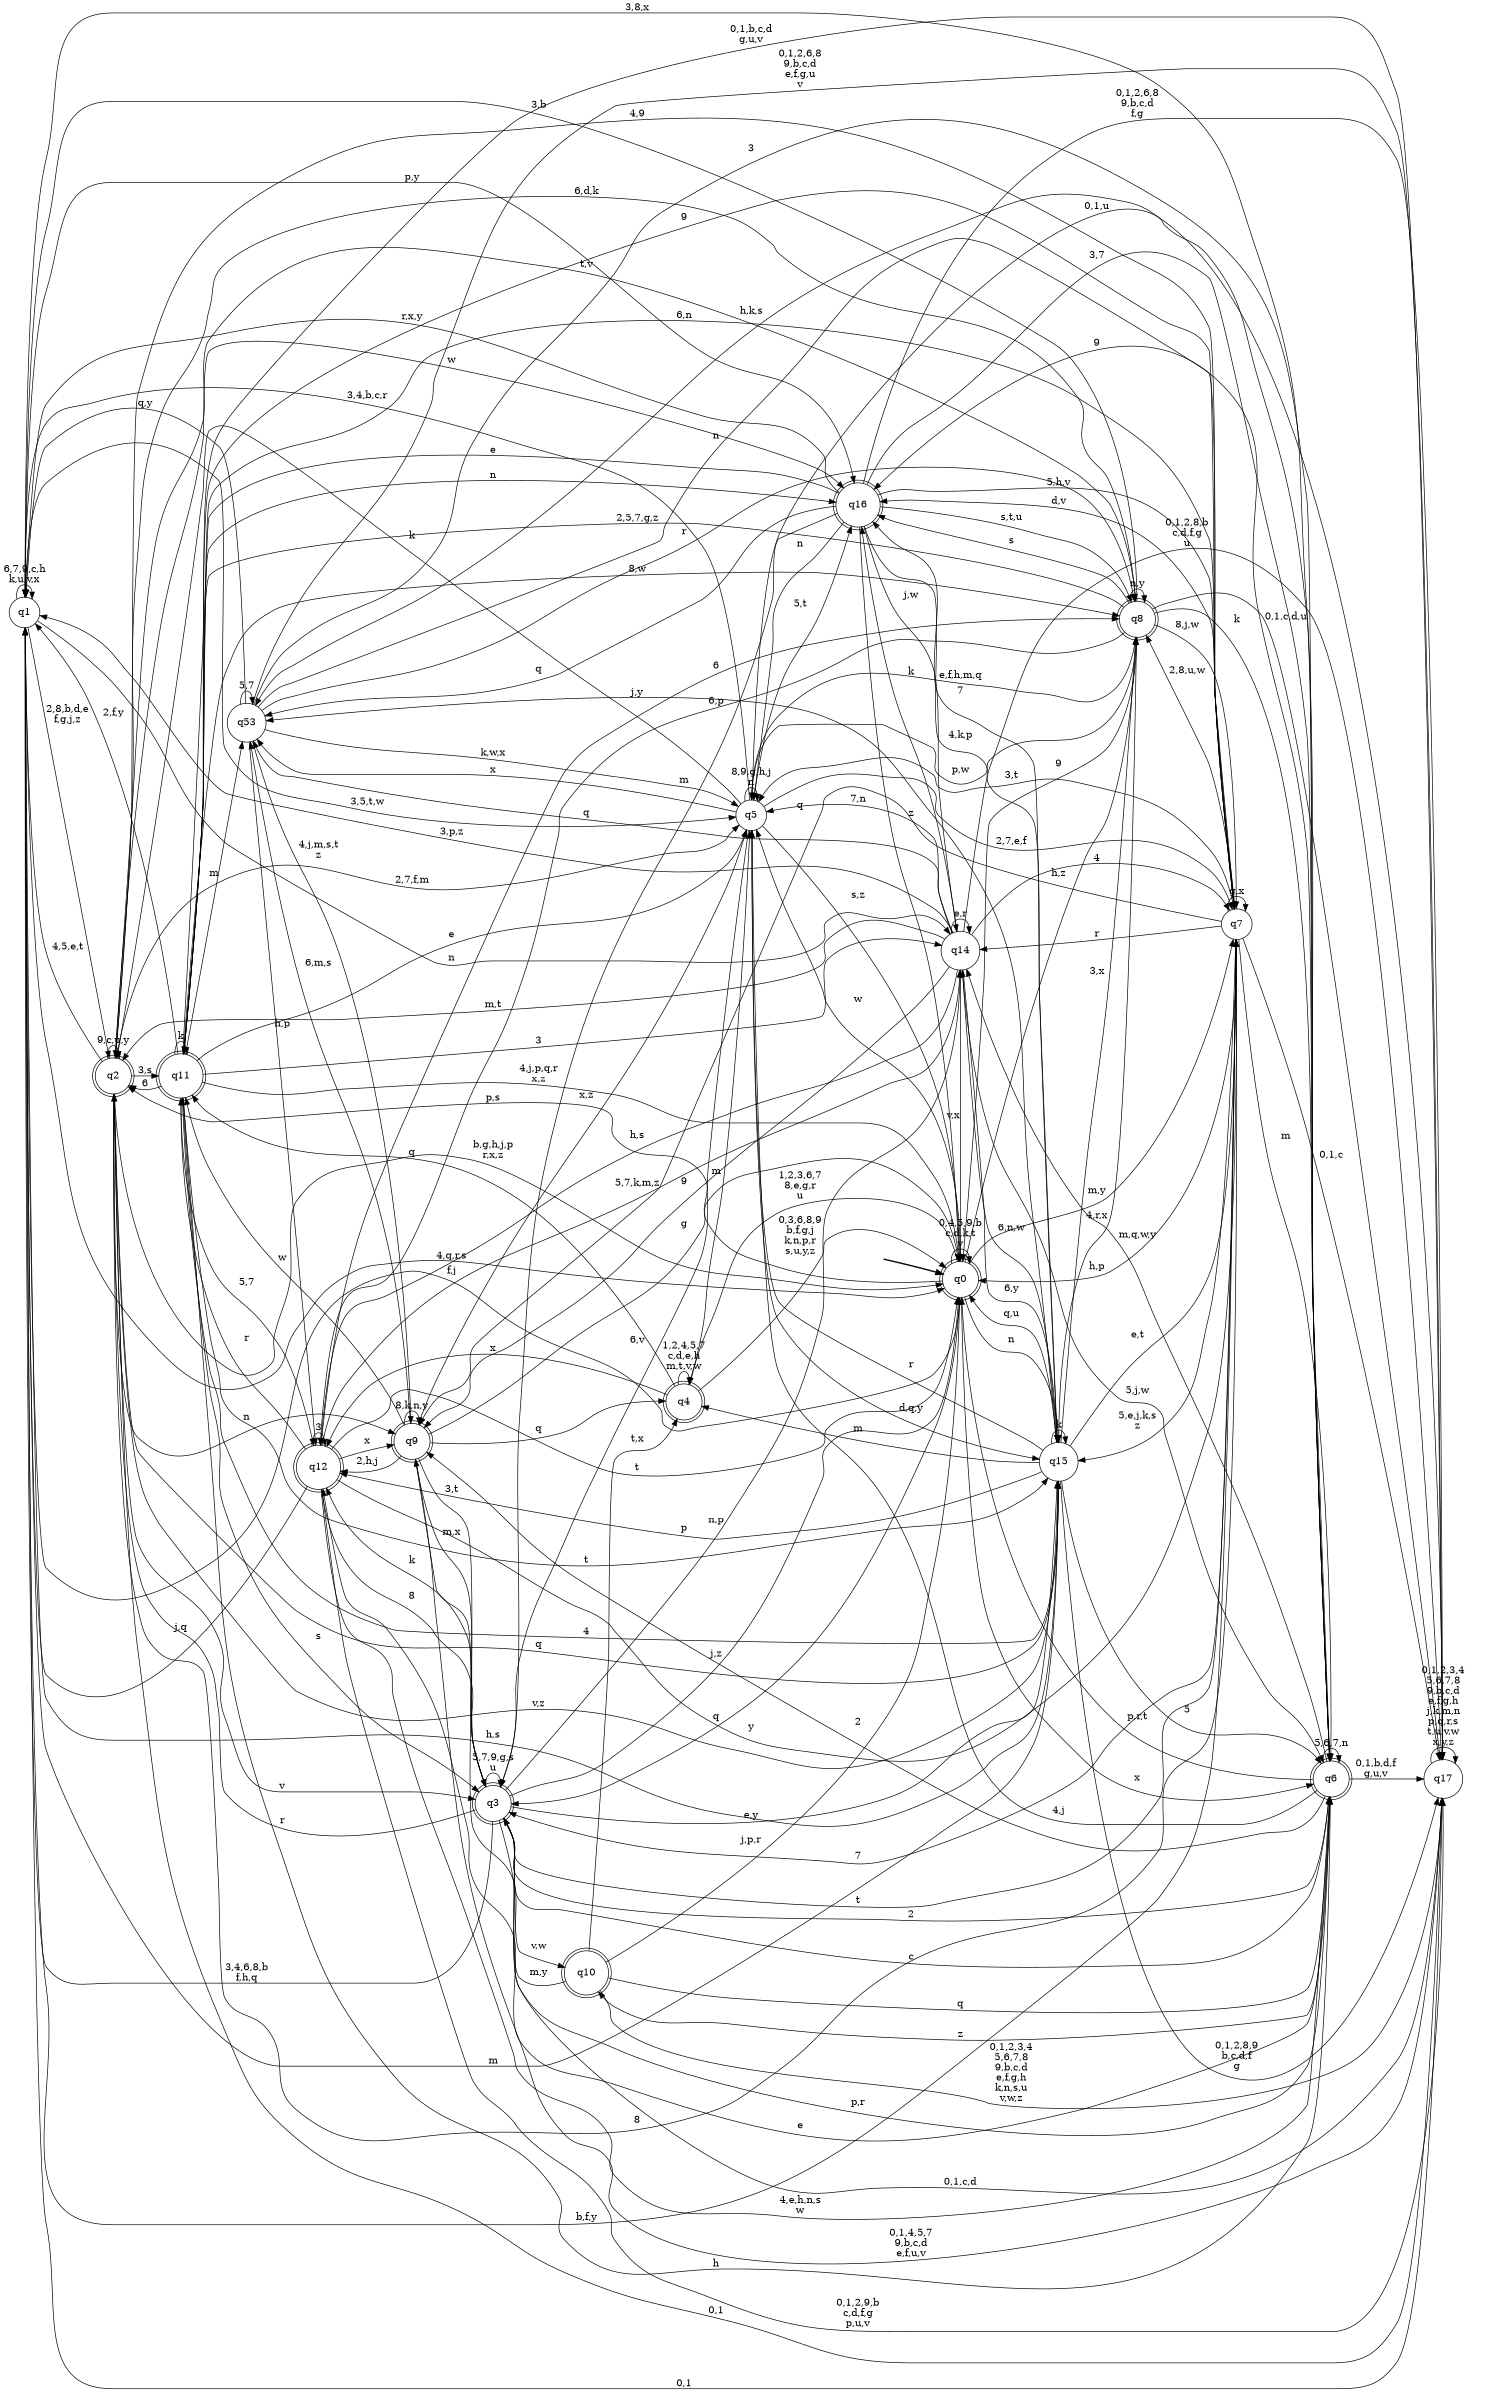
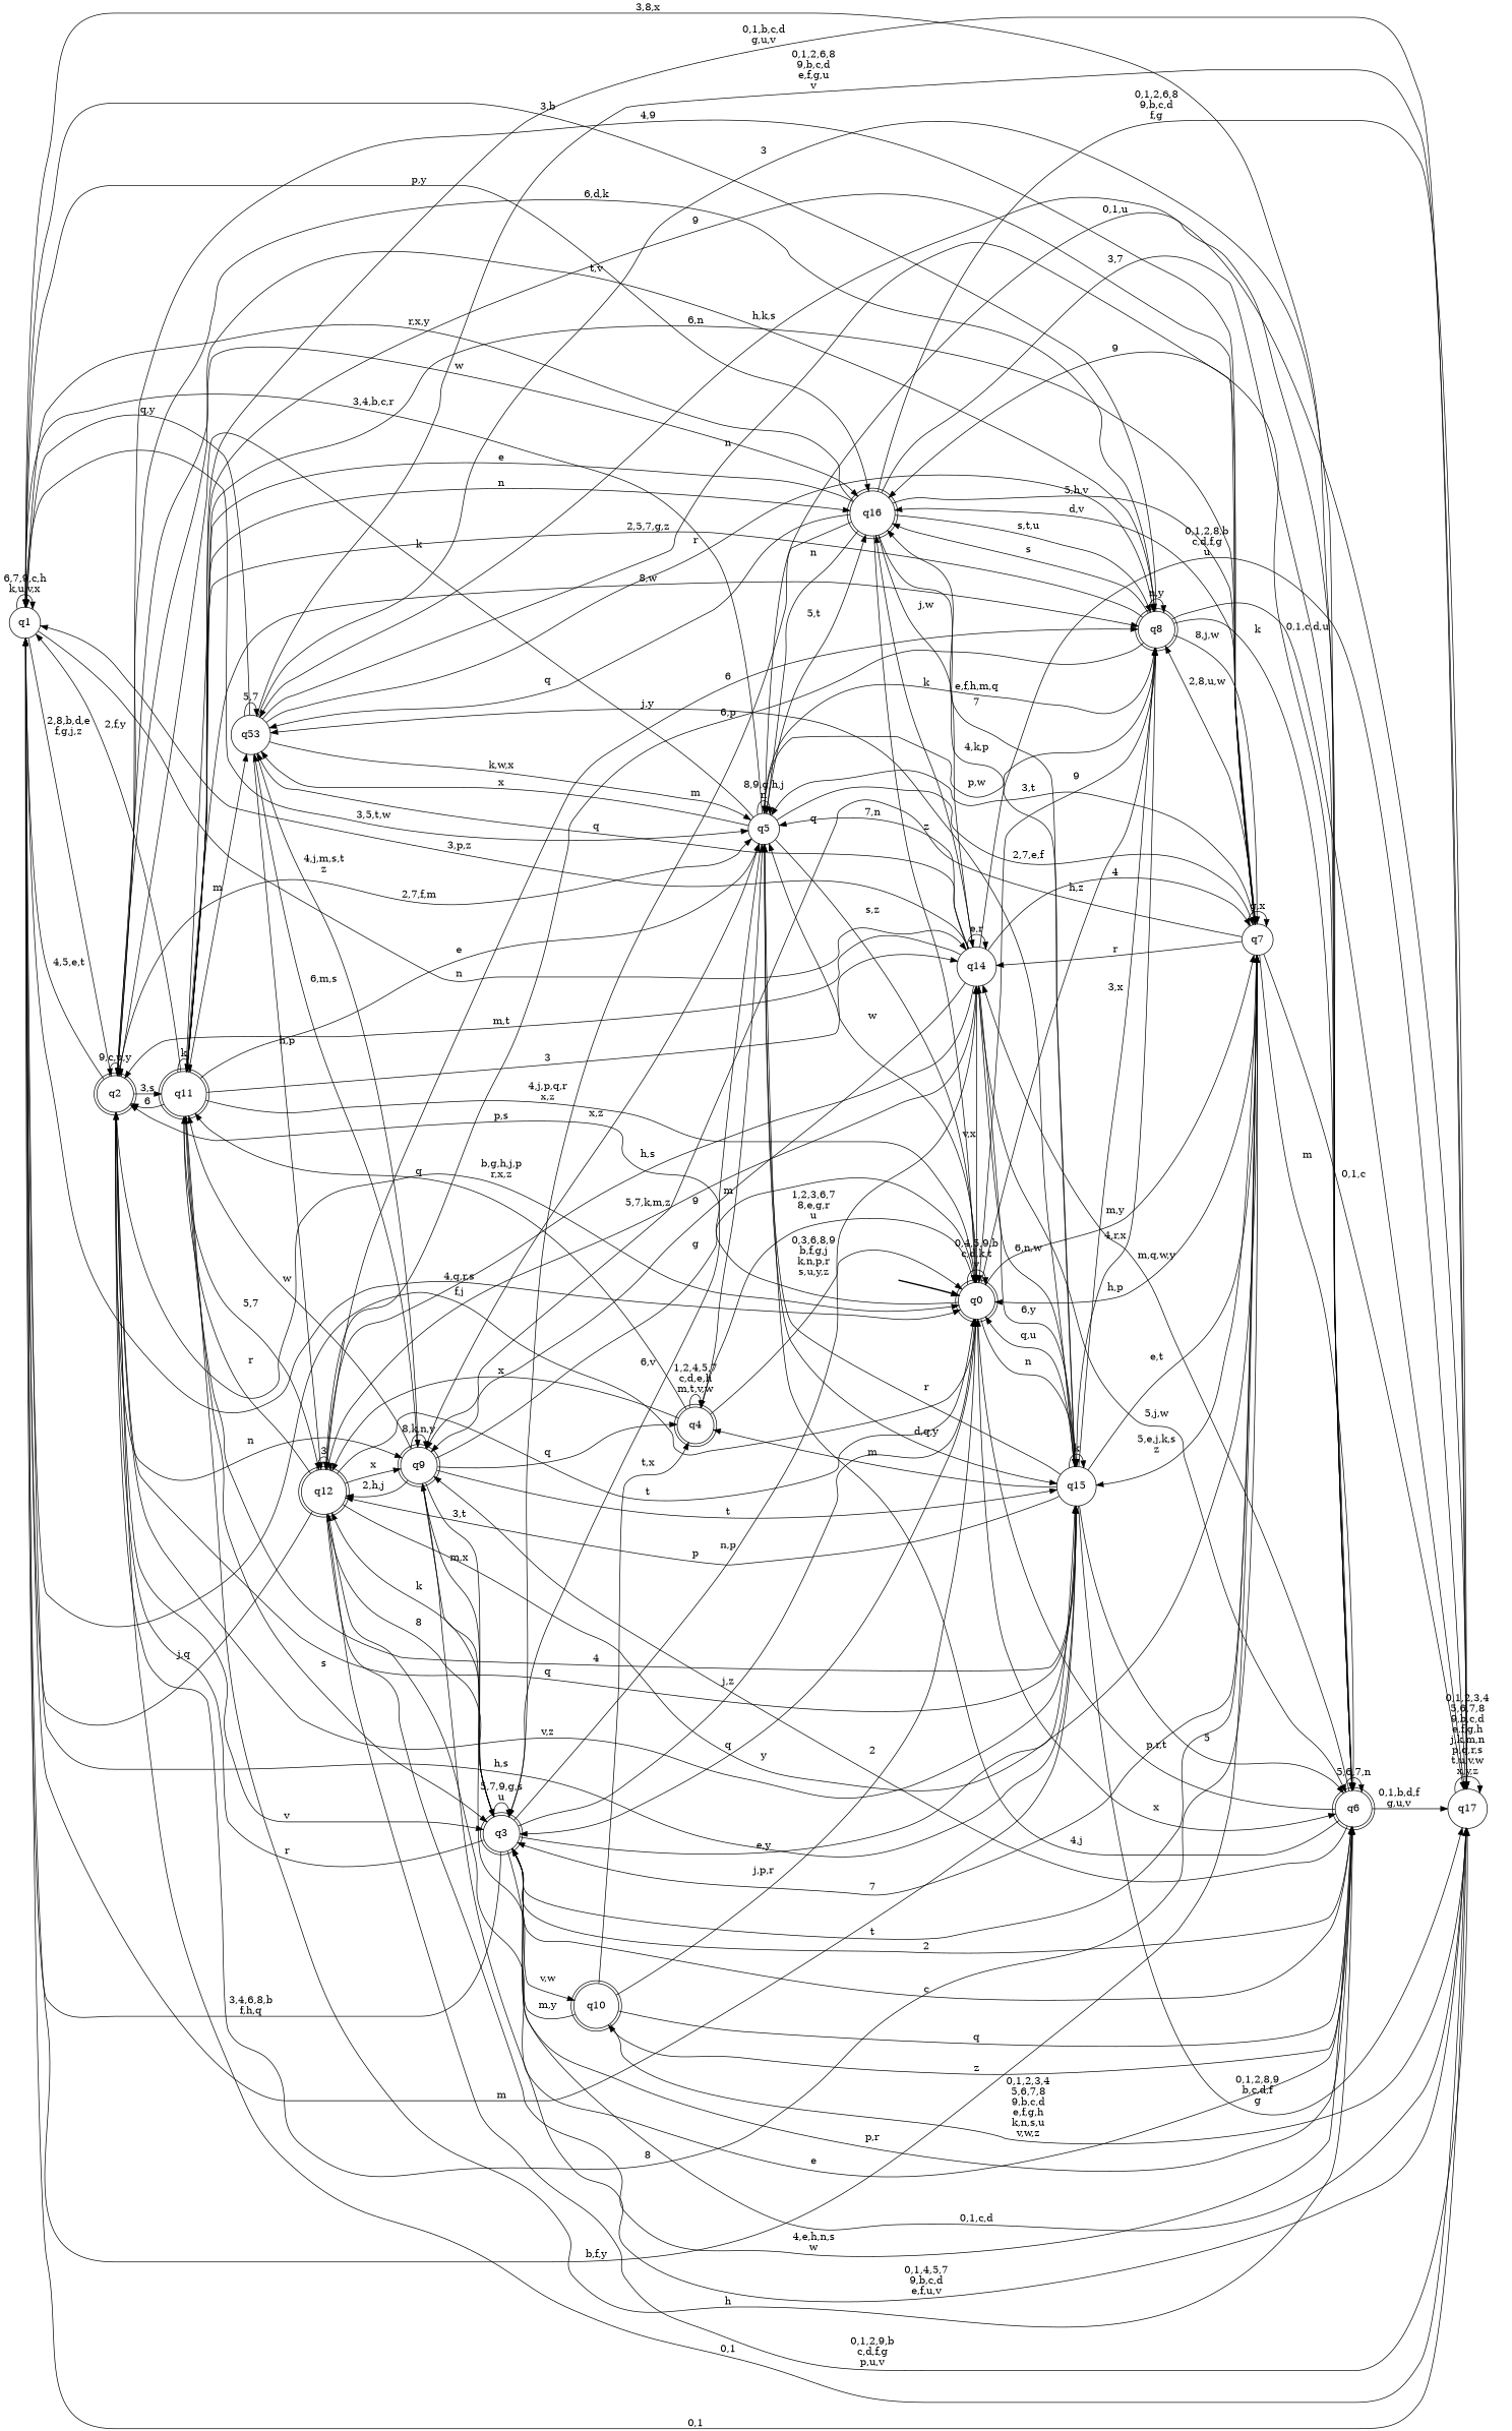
  digraph {
    fontname="DejaVu Serif"
    rankdir=LR
    node [fontname="DejaVu Serif" shape=doublecircle style="rounded,filled" color=black fillcolor=white]
    edge [fontname="DejaVu Serif"]
    __start0 [height=0 shape=none style=invis width=0 color="" fillcolor=""]
    n2 [label=q0]
    n3 [label=q1 shape=circle style=filled]
    n4 [label=q2]
    n5 [label=q3]
    n6 [label=q4]
    n7 [label=q5 shape=circle style=filled]
    n8 [label=q6]
    n9 [label=q7 shape=circle style=filled]
    n10 [label=q8]
    n11 [label=q15 shape=circle style=filled]
    n12 [label=q14 shape=circle style=filled]
    n13 [label=q16]
    n14 [label=q17 shape=circle style=filled]
    n15 [label=q9]
    n16 [label=q11]
    n17 [label=q10]
    n18 [label=q12]
    n19 [label=q53 shape=circle style=filled]
    subgraph cluster_1 {
      nodesep=0.15
      ranksep=0.15
      style=invis
      __start0
      n2
    }
    __start0 -> n2 [penwidth=2]
    n2 -> n2 [label="0,4,5,9,b\nc,d,k,t\nv"]
    n2 -> n3 [label="f,j"]
    n2 -> n4 [label="p,s"]
    n2 -> n5 [label=q]
    n2 -> n6 [label="1,2,3,6,7\n8,e,g,r\nu"]
    n2 -> n7 [label=w]
    n2 -> n8 [label=x]
    n2 -> n9 [label="m,y"]
    n2 -> n10 [label="h,z"]
    n2 -> n11 [label=n]
    n3 -> n2 [label="4,q,r,s"]
    n3 -> n3 [label="6,7,9,c,h\nk,u,v,x"]
    n3 -> n4 [label="2,8,b,d,e\nf,g,j,z"]
    n3 -> n7 [label="3,5,t,w"]
    n3 -> n11 [label=m]
    n3 -> n12 [label=n]
    n3 -> n13 [label="p,y"]
    n3 -> n14 [label="0,1"]
    n4 -> n2 [label="b,g,h,j,p\nr,x,z"]
    n4 -> n3 [label="4,5,e,t"]
    n4 -> n4 [label="9,c,u,y"]
    n4 -> n5 [label=v]
    n4 -> n7 [label="2,7,f,m"]
    n4 -> n9 [label=8]
    n4 -> n10 [label="6,d,k"]
    n4 -> n11 [label=q]
    n4 -> n13 [label=w]
    n4 -> n14 [label="0,1"]
    n4 -> n15 [label=n]
    n4 -> n16 [label="3,s"]
    n5 -> n2 [label="j,z"]
    n5 -> n3 [label="3,4,6,8,b\nf,h,q"]
    n5 -> n4 [label=r]
    n5 -> n5 [label="5,7,9,g,s\nu"]
    n5 -> n8 [label=2]
    n5 -> n9 [label=t]
    n5 -> n11 [label="e,y"]
    n5 -> n12 [label="n,p"]
    n5 -> n14 [label="0,1,c,d"]
    n5 -> n15 [label="m,x"]
    n5 -> n17 [label="v,w"]
    n5 -> n18 [label=k]
    n6 -> n2 [label="0,3,6,8,9\nb,f,g,j\nk,n,p,r\ns,u,y,z"]
    n6 -> n6 [label="1,2,4,5,7\nc,d,e,h\nm,t,v,w"]
    n6 -> n7 [label=m]
    n6 -> n16 [label=q]
    n6 -> n18 [label=x]
    n7 -> n2 [label="s,z"]
    n7 -> n3 [label="3,4,b,c,r"]
    n7 -> n4 [label=k]
    n7 -> n5 [label="6,v"]
    n7 -> n7 [label="8,9,g,h,j\nn"]
    n7 -> n9 [label="2,7,e,f"]
    n7 -> n10 [label="p,w"]
    n7 -> n11 [label="d,q,y"]
    n7 -> n13 [label="5,t"]
    n7 -> n14 [label="0,1,u"]
    n7 -> n19 [label=x]
    n8 -> n2 [label="p,r,t"]
    n8 -> n3 [label="3,8,x"]
    n8 -> n5 [label=c]
    n8 -> n7 [label="4,j"]
    n8 -> n8 [label="5,6,7,n"]
    n8 -> n12 [label="m,q,w,y"]
    n8 -> n13 [label=9]
    n8 -> n14 [label="0,1,b,d,f\ng,u,v"]
    n8 -> n15 [label=2]
    n8 -> n17 [label=z]
    n8 -> n18 [label=e]
    n8 -> n19 [label="h,k,s"]
    n9 -> n2 [label="h,p"]
    n9 -> n3 [label="b,f,y"]
    n9 -> n4 [label="4,9"]
    n9 -> n5 [label=7]
    n9 -> n7 [label="3,t"]
    n9 -> n8 [label=m]
    n9 -> n9 [label="g,x"]
    n9 -> n10 [label="2,8,u,w"]
    n9 -> n11 [label="5,e,j,k,s\nz"]
    n9 -> n12 [label=r]
    n9 -> n13 [label="d,v"]
    n9 -> n14 [label="0,1,c"]
    n9 -> n15 [label=q]
    n9 -> n16 [label="6,n"]
    n10 -> n2 [label=9]
    n10 -> n3 [label="3,b"]
    n10 -> n4 [label="t,v"]
    n10 -> n7 [label="e,f,h,m,q"]
    n10 -> n8 [label=k]
    n10 -> n9 [label="8,j,w"]
    n10 -> n10 [label="n,y"]
    n10 -> n11 [label="4,r,x"]
    n10 -> n13 [label=s]
    n10 -> n14 [label="0,1,c,d,u"]
    n10 -> n16 [label="2,5,7,g,z"]
    n10 -> n18 [label="6,p"]
    n11 -> n2 [label="q,u"]
    n11 -> n3 [label="h,s"]
    n11 -> n4 [label="v,z"]
    n11 -> n6 [label=m]
    n11 -> n7 [label=r]
    n11 -> n8 [label=5]
    n11 -> n9 [label="e,t"]
    n11 -> n10 [label="3,x"]
    n11 -> n11 [label=k]
    n11 -> n12 [label="6,n,w"]
    n11 -> n13 [label=7]
    n11 -> n14 [label="0,1,2,8,9\nb,c,d,f\ng"]
    n11 -> n16 [label=4]
    n11 -> n18 [label=p]
    n11 -> n19 [label="j,y"]
    n12 -> n2 [label="v,x"]
    n12 -> n3 [label="3,p,z"]
    n12 -> n4 [label="m,t"]
    n12 -> n7 [label="7,n"]
    n12 -> n8 [label="5,j,w"]
    n12 -> n9 [label=4]
    n12 -> n11 [label="6,y"]
    n12 -> n12 [label="e,r"]
    n12 -> n13 [label=k]
    n12 -> n14 [label="0,1,2,8,b\nc,d,f,g\nu"]
    n12 -> n15 [label=9]
    n12 -> n18 [label="h,s"]
    n12 -> n19 [label=q]
    n13 -> n2 [label=z]
    n13 -> n3 [label="r,x,y"]
    n13 -> n5 [label=m]
    n13 -> n7 [label=n]
    n13 -> n8 [label="3,7"]
    n13 -> n9 [label="5,h,v"]
    n13 -> n10 [label="s,t,u"]
    n13 -> n11 [label="4,k,p"]
    n13 -> n12 [label="j,w"]
    n13 -> n14 [label="0,1,2,6,8\n9,b,c,d\nf,g"]
    n13 -> n16 [label=e]
    n13 -> n19 [label=q]
    n14 -> n14 [label="0,1,2,3,4\n5,6,7,8\n9,b,c,d\ne,f,g,h\nj,k,m,n\np,q,r,s\nt,u,v,w\nx,y,z"]
    n15 -> n2 [label=g]
    n15 -> n5 [label="3,t"]
    n15 -> n6 [label=q]
    n15 -> n7 [label="x,z"]
    n15 -> n8 [label="p,r"]
    n15 -> n14 [label="0,1,4,5,7\n9,b,c,d\ne,f,u,v"]
    n15 -> n15 [label="8,k,n,y"]
    n15 -> n16 [label=w]
    n15 -> n18 [label="2,h,j"]
    n15 -> n19 [label="6,m,s"]
    n16 -> n2 [label="4,j,p,q,r\nx,z"]
    n16 -> n3 [label="2,f,y"]
    n16 -> n4 [label=6]
    n16 -> n5 [label=s]
    n16 -> n7 [label=e]
    n16 -> n8 [label=h]
    n16 -> n9 [label=9]
    n16 -> n10 [label="8,w"]
-   n16 -> n11 [label=t]
+   n15 -> n11 [label=t]
    n16 -> n12 [label=3]
    n16 -> n13 [label=n]
    n16 -> n14 [label="0,1,b,c,d\ng,u,v"]
    n16 -> n16 [label=k]
    n16 -> n18 [label="5,7"]
    n16 -> n19 [label=m]
    n17 -> n2 [label="j,p,r"]
    n17 -> n5 [label="m,y"]
    n17 -> n6 [label="t,x"]
    n17 -> n8 [label=q]
    n17 -> n14 [label="0,1,2,3,4\n5,6,7,8\n9,b,c,d\ne,f,g,h\nk,n,s,u\nv,w,z"]
    n18 -> n2 [label=t]
    n18 -> n3 [label="j,q"]
    n18 -> n5 [label=8]
    n18 -> n8 [label="4,e,h,n,s\nw"]
    n18 -> n9 [label=y]
    n18 -> n10 [label=6]
    n18 -> n12 [label="5,7,k,m,z"]
    n18 -> n14 [label="0,1,2,9,b\nc,d,f,g\np,u,v"]
    n18 -> n15 [label=x]
    n18 -> n16 [label=r]
    n18 -> n18 [label=3]
    n19 -> n3 [label="q,y"]
    n19 -> n7 [label="k,w,x"]
    n19 -> n8 [label=3]
    n19 -> n9 [label=n]
    n19 -> n10 [label=r]
    n19 -> n14 [label="0,1,2,6,8\n9,b,c,d\ne,f,g,u\nv"]
    n19 -> n15 [label="4,j,m,s,t\nz"]
    n19 -> n18 [label="h,p"]
    n19 -> n19 [label="5,7"]
  }
